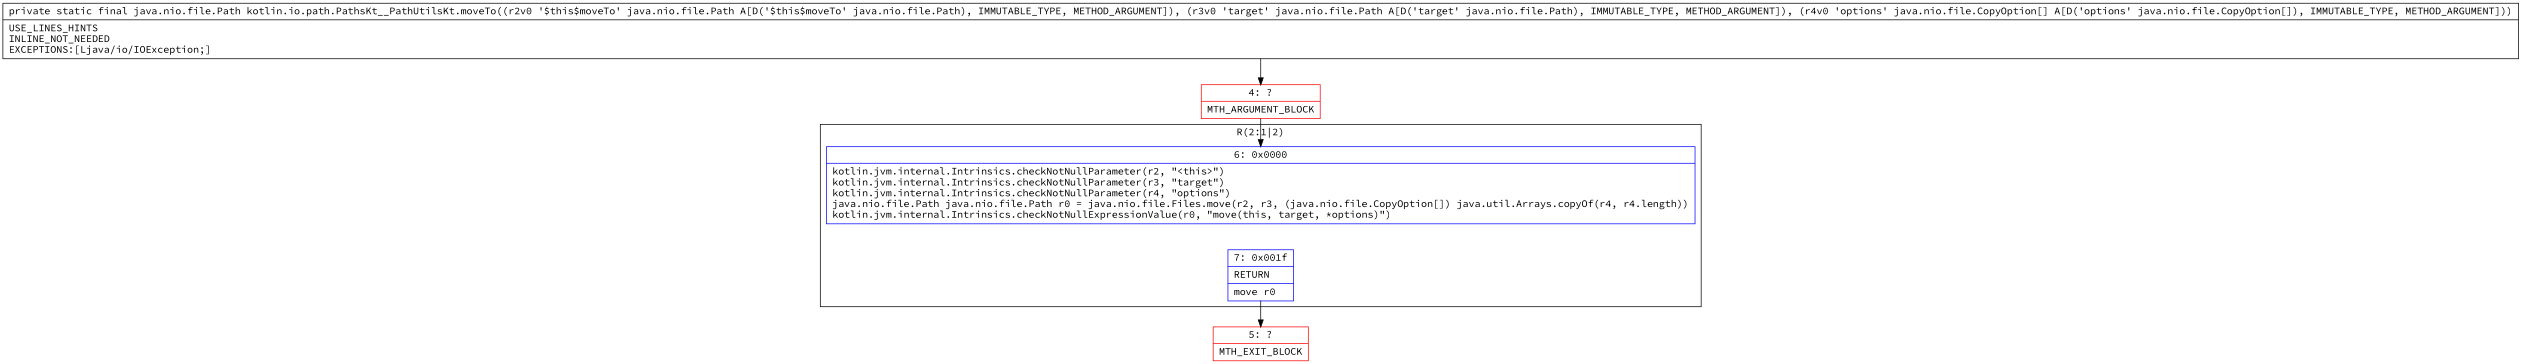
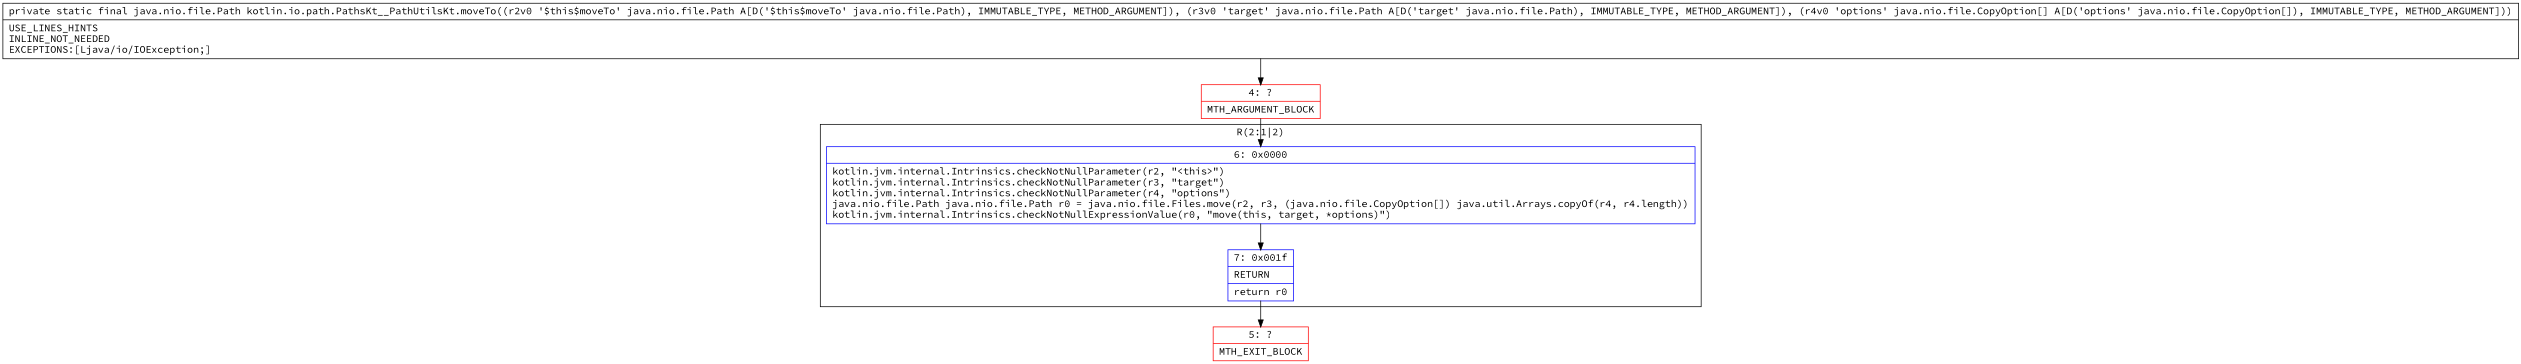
  digraph {
    fontname="Source Code Pro"
    node [color=blue fontname="Source Code Pro" shape=record]
    edge [fontname="Source Code Pro"]
    n1 [label="{6\:\ 0x0000|kotlin.jvm.internal.Intrinsics.checkNotNullParameter(r2, \"\<this\>\")\lkotlin.jvm.internal.Intrinsics.checkNotNullParameter(r3, \"target\")\lkotlin.jvm.internal.Intrinsics.checkNotNullParameter(r4, \"options\")\ljava.nio.file.Path java.nio.file.Path r0 = java.nio.file.Files.move(r2, r3, (java.nio.file.CopyOption[]) java.util.Arrays.copyOf(r4, r4.length))\lkotlin.jvm.internal.Intrinsics.checkNotNullExpressionValue(r0, \"move(this, target, *options)\")\l}"]
-   n2 [label="{7\:\ 0x001f|RETURN\l|move r0\l}"]
+   n2 [label="{7\:\ 0x001f|RETURN\l|return r0\l}"]
    n3 [color=red label="{5\:\ ?|MTH_EXIT_BLOCK\l}"]
    n4 [color=red label="{4\:\ ?|MTH_ARGUMENT_BLOCK\l}"]
    n5 [label="{private static final java.nio.file.Path kotlin.io.path.PathsKt__PathUtilsKt.moveTo((r2v0 '$this$moveTo' java.nio.file.Path A[D('$this$moveTo' java.nio.file.Path), IMMUTABLE_TYPE, METHOD_ARGUMENT]), (r3v0 'target' java.nio.file.Path A[D('target' java.nio.file.Path), IMMUTABLE_TYPE, METHOD_ARGUMENT]), (r4v0 'options' java.nio.file.CopyOption[] A[D('options' java.nio.file.CopyOption[]), IMMUTABLE_TYPE, METHOD_ARGUMENT]))  | USE_LINES_HINTS\lINLINE_NOT_NEEDED\lEXCEPTIONS:[Ljava\/io\/IOException;]\l}" color=""]
    subgraph cluster_1 {
      label="R(2:1|2)"
      n1
      n2
    }
+   n1 -> n2
    n2 -> n3
    n4 -> n1
    n5 -> n4
  }
